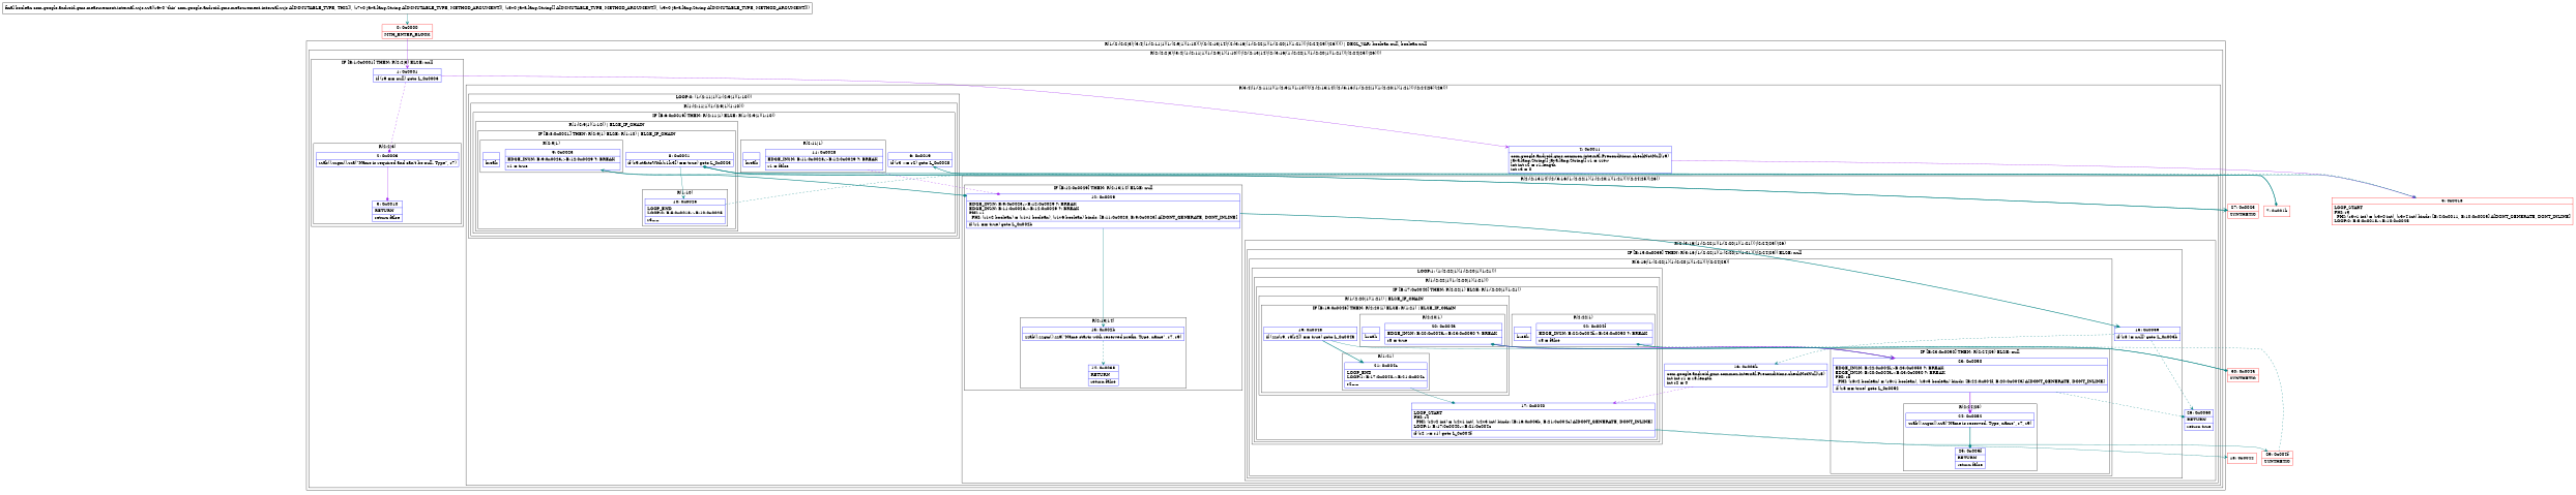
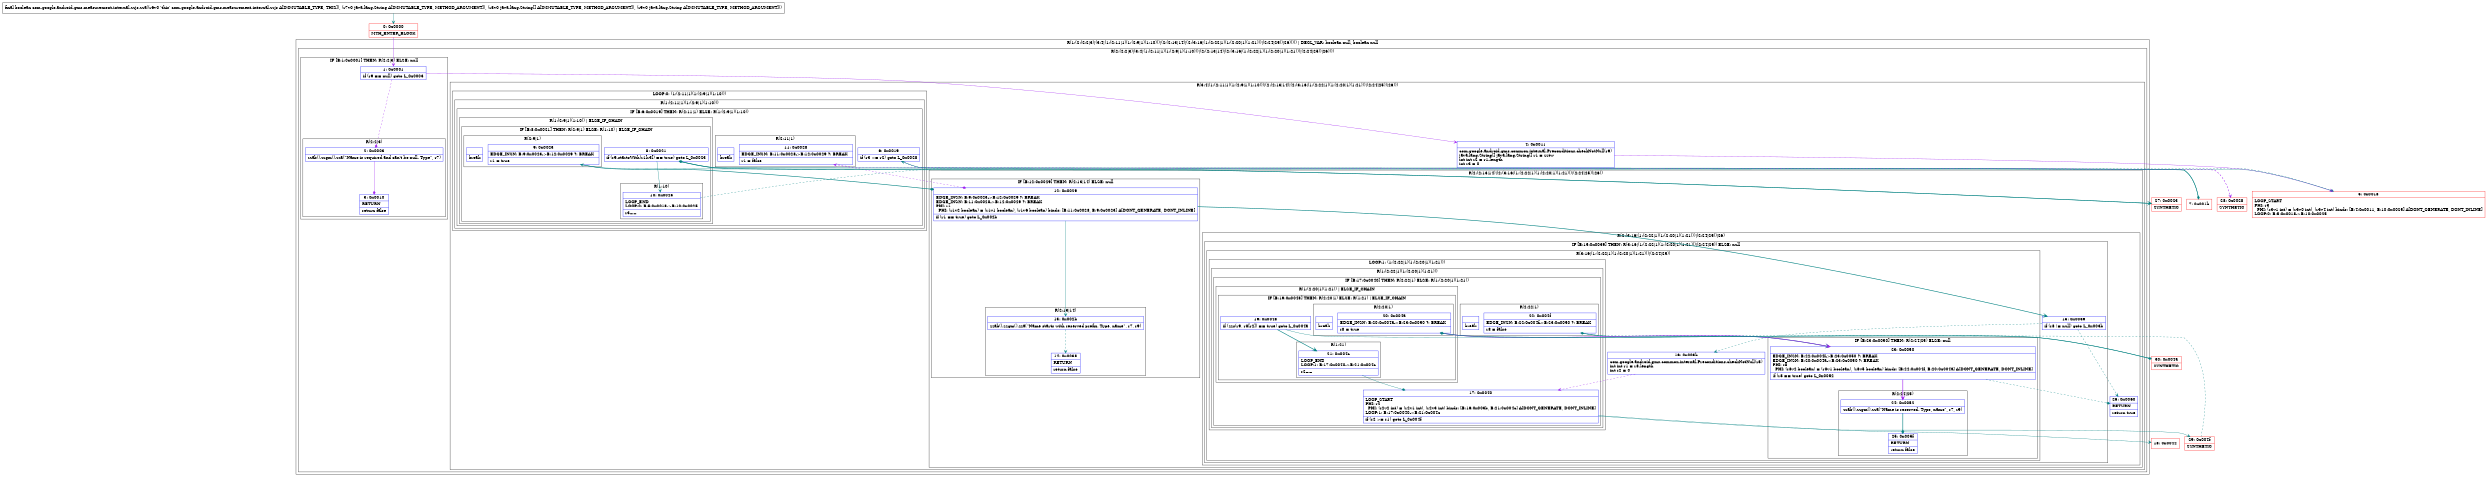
  digraph {
    node [color=blue shape=record]
    edge [arrowhead=vee color=teal style=solid]
    n1 [label="{2\:\ 0x0003|zzab().zzgm().zza(\"Name is required and can't be null. Type\", r7)\l}"]
    n2 [label="{3\:\ 0x0010|RETURN\l|return false\l}"]
    n3 [label="{1\:\ 0x0001|if (r9 == null) goto L_0x0003\l}"]
    n4 [label="{11\:\ 0x0028|EDGE_INSN: B:11:0x0028\-\>B:12:0x0029 ?: BREAK  \l|r1 = false\l}"]
    n5 [label="{|break\l}"]
    n6 [label="{9\:\ 0x0023|EDGE_INSN: B:9:0x0023\-\>B:12:0x0029 ?: BREAK  \l|r1 = true\l}"]
    n7 [label="{|break\l}"]
    n8 [label="{10\:\ 0x0025|LOOP_END\lLOOP:0: B:5:0x0018\-\>B:10:0x0025\l|r3++\l}"]
    n9 [label="{8\:\ 0x0021|if (r9.startsWith(r1[r3]) == true) goto L_0x0023\l}"]
    n10 [label="{6\:\ 0x0019|if (r3 \>= r2) goto L_0x0028\l}"]
    n11 [label="{13\:\ 0x002b|zzab().zzgm().zza(\"Name starts with reserved prefix. Type, name\", r7, r9)\l}"]
    n12 [label="{14\:\ 0x0038|RETURN\l|return false\l}"]
    n13 [label="{12\:\ 0x0029|EDGE_INSN: B:9:0x0023\-\>B:12:0x0029 ?: BREAK  \lEDGE_INSN: B:11:0x0028\-\>B:12:0x0029 ?: BREAK  \lPHI: r1 \l  PHI: (r1v2 boolean) = (r1v1 boolean), (r1v6 boolean) binds: [B:11:0x0028, B:9:0x0023] A[DONT_GENERATE, DONT_INLINE]\l|if (r1 == true) goto L_0x002b\l}"]
    n14 [label="{22\:\ 0x004f|EDGE_INSN: B:22:0x004f\-\>B:23:0x0050 ?: BREAK  \l|r8 = false\l}"]
    n15 [label="{|break\l}"]
    n16 [label="{20\:\ 0x004a|EDGE_INSN: B:20:0x004a\-\>B:23:0x0050 ?: BREAK  \l|r8 = true\l}"]
    n17 [label="{|break\l}"]
    n18 [label="{21\:\ 0x004c|LOOP_END\lLOOP:1: B:17:0x0040\-\>B:21:0x004c\l|r2++\l}"]
    n19 [label="{19\:\ 0x0048|if (zzs(r9, r8[r2]) == true) goto L_0x004a\l}"]
    n20 [label="{17\:\ 0x0040|LOOP_START\lPHI: r2 \l  PHI: (r2v2 int) = (r2v1 int), (r2v3 int) binds: [B:16:0x003b, B:21:0x004c] A[DONT_GENERATE, DONT_INLINE]\lLOOP:1: B:17:0x0040\-\>B:21:0x004c\l|if (r2 \>= r1) goto L_0x004f\l}"]
    n21 [label="{24\:\ 0x0052|zzab().zzgm().zza(\"Name is reserved. Type, name\", r7, r9)\l}"]
    n22 [label="{25\:\ 0x005f|RETURN\l|return false\l}"]
    n23 [label="{23\:\ 0x0050|EDGE_INSN: B:22:0x004f\-\>B:23:0x0050 ?: BREAK  \lEDGE_INSN: B:20:0x004a\-\>B:23:0x0050 ?: BREAK  \lPHI: r8 \l  PHI: (r8v2 boolean) = (r8v1 boolean), (r8v5 boolean) binds: [B:22:0x004f, B:20:0x004a] A[DONT_GENERATE, DONT_INLINE]\l|if (r8 == true) goto L_0x0052\l}"]
    n24 [label="{16\:\ 0x003b|com.google.android.gms.common.internal.Preconditions.checkNotNull(r8)\lint int r1 = r8.length\lint r2 = 0\l}"]
    n25 [label="{15\:\ 0x0039|if (r8 != null) goto L_0x003b\l}"]
    n26 [label="{26\:\ 0x0060|RETURN\l|return true\l}"]
    n27 [label="{4\:\ 0x0011|com.google.android.gms.common.internal.Preconditions.checkNotNull(r9)\ljava.lang.String[] java.lang.String[] r1 = zztw\lint int r2 = r1.length\lint r3 = 0\l}"]
    n28 [color=red label="{5\:\ 0x0018|LOOP_START\lPHI: r3 \l  PHI: (r3v1 int) = (r3v0 int), (r3v4 int) binds: [B:4:0x0011, B:10:0x0025] A[DONT_GENERATE, DONT_INLINE]\lLOOP:0: B:5:0x0018\-\>B:10:0x0025\l}"]
    n29 [color=red label="{27\:\ 0x0023|SYNTHETIC\l}"]
    n30 [color=red label="{7\:\ 0x001b}"]
+   n31 [color=red label="{28\:\ 0x0028|SYNTHETIC\l}"]
    n32 [color=red label="{30\:\ 0x004a|SYNTHETIC\l}"]
    n33 [color=red label="{18\:\ 0x0042}"]
    n34 [color=red label="{29\:\ 0x004f|SYNTHETIC\l}"]
    n35 [color=red label="{0\:\ 0x0000|MTH_ENTER_BLOCK\l}"]
    n36 [label="{final boolean com.google.android.gms.measurement.internal.zzjs.zza((r6v0 'this' com.google.android.gms.measurement.internal.zzjs A[IMMUTABLE_TYPE, THIS]), (r7v0 java.lang.String A[IMMUTABLE_TYPE, METHOD_ARGUMENT]), (r8v0 java.lang.String[] A[IMMUTABLE_TYPE, METHOD_ARGUMENT]), (r9v0 java.lang.String A[IMMUTABLE_TYPE, METHOD_ARGUMENT])) }" color=""]
    subgraph cluster_1 {
      label="R(1:(2:(2:2|3)|(3:4|(1:(2:11|1)(1:(2:9|1)(1:10)))|(2:(2:13|14)|(2:(3:16|(1:(2:22|1)(1:(2:20|1)(1:21)))|(2:24|25))|26))))) | DECL_VAR: boolean null, boolean null\l"
      subgraph cluster_2 {
        label="R(2:(2:2|3)|(3:4|(1:(2:11|1)(1:(2:9|1)(1:10)))|(2:(2:13|14)|(2:(3:16|(1:(2:22|1)(1:(2:20|1)(1:21)))|(2:24|25))|26))))"
        subgraph cluster_3 {
          label="IF [B:1:0x0001] THEN: R(2:2|3) ELSE: null"
          n3
          subgraph cluster_4 {
            label="R(2:2|3)"
            n1
            n2
          }
        }
        subgraph cluster_5 {
          label="R(3:4|(1:(2:11|1)(1:(2:9|1)(1:10)))|(2:(2:13|14)|(2:(3:16|(1:(2:22|1)(1:(2:20|1)(1:21)))|(2:24|25))|26)))"
          n27
          subgraph cluster_6 {
            label="LOOP:0: (1:(2:11|1)(1:(2:9|1)(1:10)))"
            subgraph cluster_7 {
              label="R(1:(2:11|1)(1:(2:9|1)(1:10)))"
              subgraph cluster_8 {
                label="IF [B:6:0x0019] THEN: R(2:11|1) ELSE: R(1:(2:9|1)(1:10))"
                n10
                subgraph cluster_9 {
                  label="R(2:11|1)"
                  n4
                  n5
                }
                subgraph cluster_10 {
                  label="R(1:(2:9|1)(1:10)) | ELSE_IF_CHAIN\l"
                  subgraph cluster_11 {
                    label="IF [B:8:0x0021] THEN: R(2:9|1) ELSE: R(1:10) | ELSE_IF_CHAIN\l"
                    n9
                    subgraph cluster_12 {
                      label="R(2:9|1)"
                      n6
                      n7
                    }
                    subgraph cluster_13 {
                      label="R(1:10)"
                      n8
                    }
                  }
                }
              }
            }
          }
          subgraph cluster_14 {
            label="R(2:(2:13|14)|(2:(3:16|(1:(2:22|1)(1:(2:20|1)(1:21)))|(2:24|25))|26))"
            subgraph cluster_15 {
              label="IF [B:12:0x0029] THEN: R(2:13|14) ELSE: null"
              n13
              subgraph cluster_16 {
                label="R(2:13|14)"
                n11
                n12
              }
            }
            subgraph cluster_17 {
              label="R(2:(3:16|(1:(2:22|1)(1:(2:20|1)(1:21)))|(2:24|25))|26)"
              n26
              subgraph cluster_18 {
                label="IF [B:15:0x0039] THEN: R(3:16|(1:(2:22|1)(1:(2:20|1)(1:21)))|(2:24|25)) ELSE: null"
                n25
                subgraph cluster_19 {
                  label="R(3:16|(1:(2:22|1)(1:(2:20|1)(1:21)))|(2:24|25))"
                  n24
                  subgraph cluster_20 {
                    label="LOOP:1: (1:(2:22|1)(1:(2:20|1)(1:21)))"
                    subgraph cluster_21 {
                      label="R(1:(2:22|1)(1:(2:20|1)(1:21)))"
                      subgraph cluster_22 {
                        label="IF [B:17:0x0040] THEN: R(2:22|1) ELSE: R(1:(2:20|1)(1:21))"
                        n20
                        subgraph cluster_23 {
                          label="R(2:22|1)"
                          n14
                          n15
                        }
                        subgraph cluster_24 {
                          label="R(1:(2:20|1)(1:21)) | ELSE_IF_CHAIN\l"
                          subgraph cluster_25 {
                            label="IF [B:19:0x0048] THEN: R(2:20|1) ELSE: R(1:21) | ELSE_IF_CHAIN\l"
                            n19
                            subgraph cluster_26 {
                              label="R(2:20|1)"
                              n16
                              n17
                            }
                            subgraph cluster_27 {
                              label="R(1:21)"
                              n18
                            }
                          }
                        }
                      }
                    }
                  }
                  subgraph cluster_28 {
                    label="IF [B:23:0x0050] THEN: R(2:24|25) ELSE: null"
                    n23
                    subgraph cluster_29 {
                      label="R(2:24|25)"
                      n21
                      n22
                    }
                  }
                }
              }
            }
          }
        }
      }
    }
    n1 -> n2 [arrowhead=diamond color=purple]
    n3 -> n1 [arrowhead=diamond color=purple style=dashed]
    n3 -> n27 [color=purple]
    n4 -> n13 [arrowhead=diamond color=purple style=dashed]
    n6 -> n13 [arrowhead=diamond style=bold]
    n8 -> n28 [arrowhead=diamond style=dashed]
    n9 -> n8
    n9 -> n29 [style=bold]
    n10 -> n30 [arrowhead=diamond]
+   n10 -> n31 [color=purple style=dashed]
    n11 -> n12 [style=dashed]
    n13 -> n11
    n13 -> n25 [style=bold]
    n14 -> n23 [style=bold]
    n16 -> n23 [color=purple style=bold]
    n18 -> n20 [arrowhead=diamond]
    n19 -> n18 [style=bold]
    n19 -> n32 [arrowhead=diamond]
    n20 -> n33
    n20 -> n34
    n21 -> n22 [arrowhead=diamond style=bold]
    n23 -> n21 [color=purple style=bold]
    n23 -> n26 [arrowhead=diamond style=dashed]
    n24 -> n20 [color=purple style=dashed]
    n25 -> n24 [style=dashed]
    n25 -> n26 [style=dashed]
    n27 -> n28 [color=purple]
    n28 -> n10
    n29 -> n6
    n30 -> n9 [arrowhead=diamond style=bold]
+   n31 -> n4 [color=purple style=dashed]
    n32 -> n16 [arrowhead=diamond style=bold]
    n34 -> n14 [arrowhead=diamond style=dashed]
    n35 -> n3 [color=purple]
    n36 -> n35
  }
